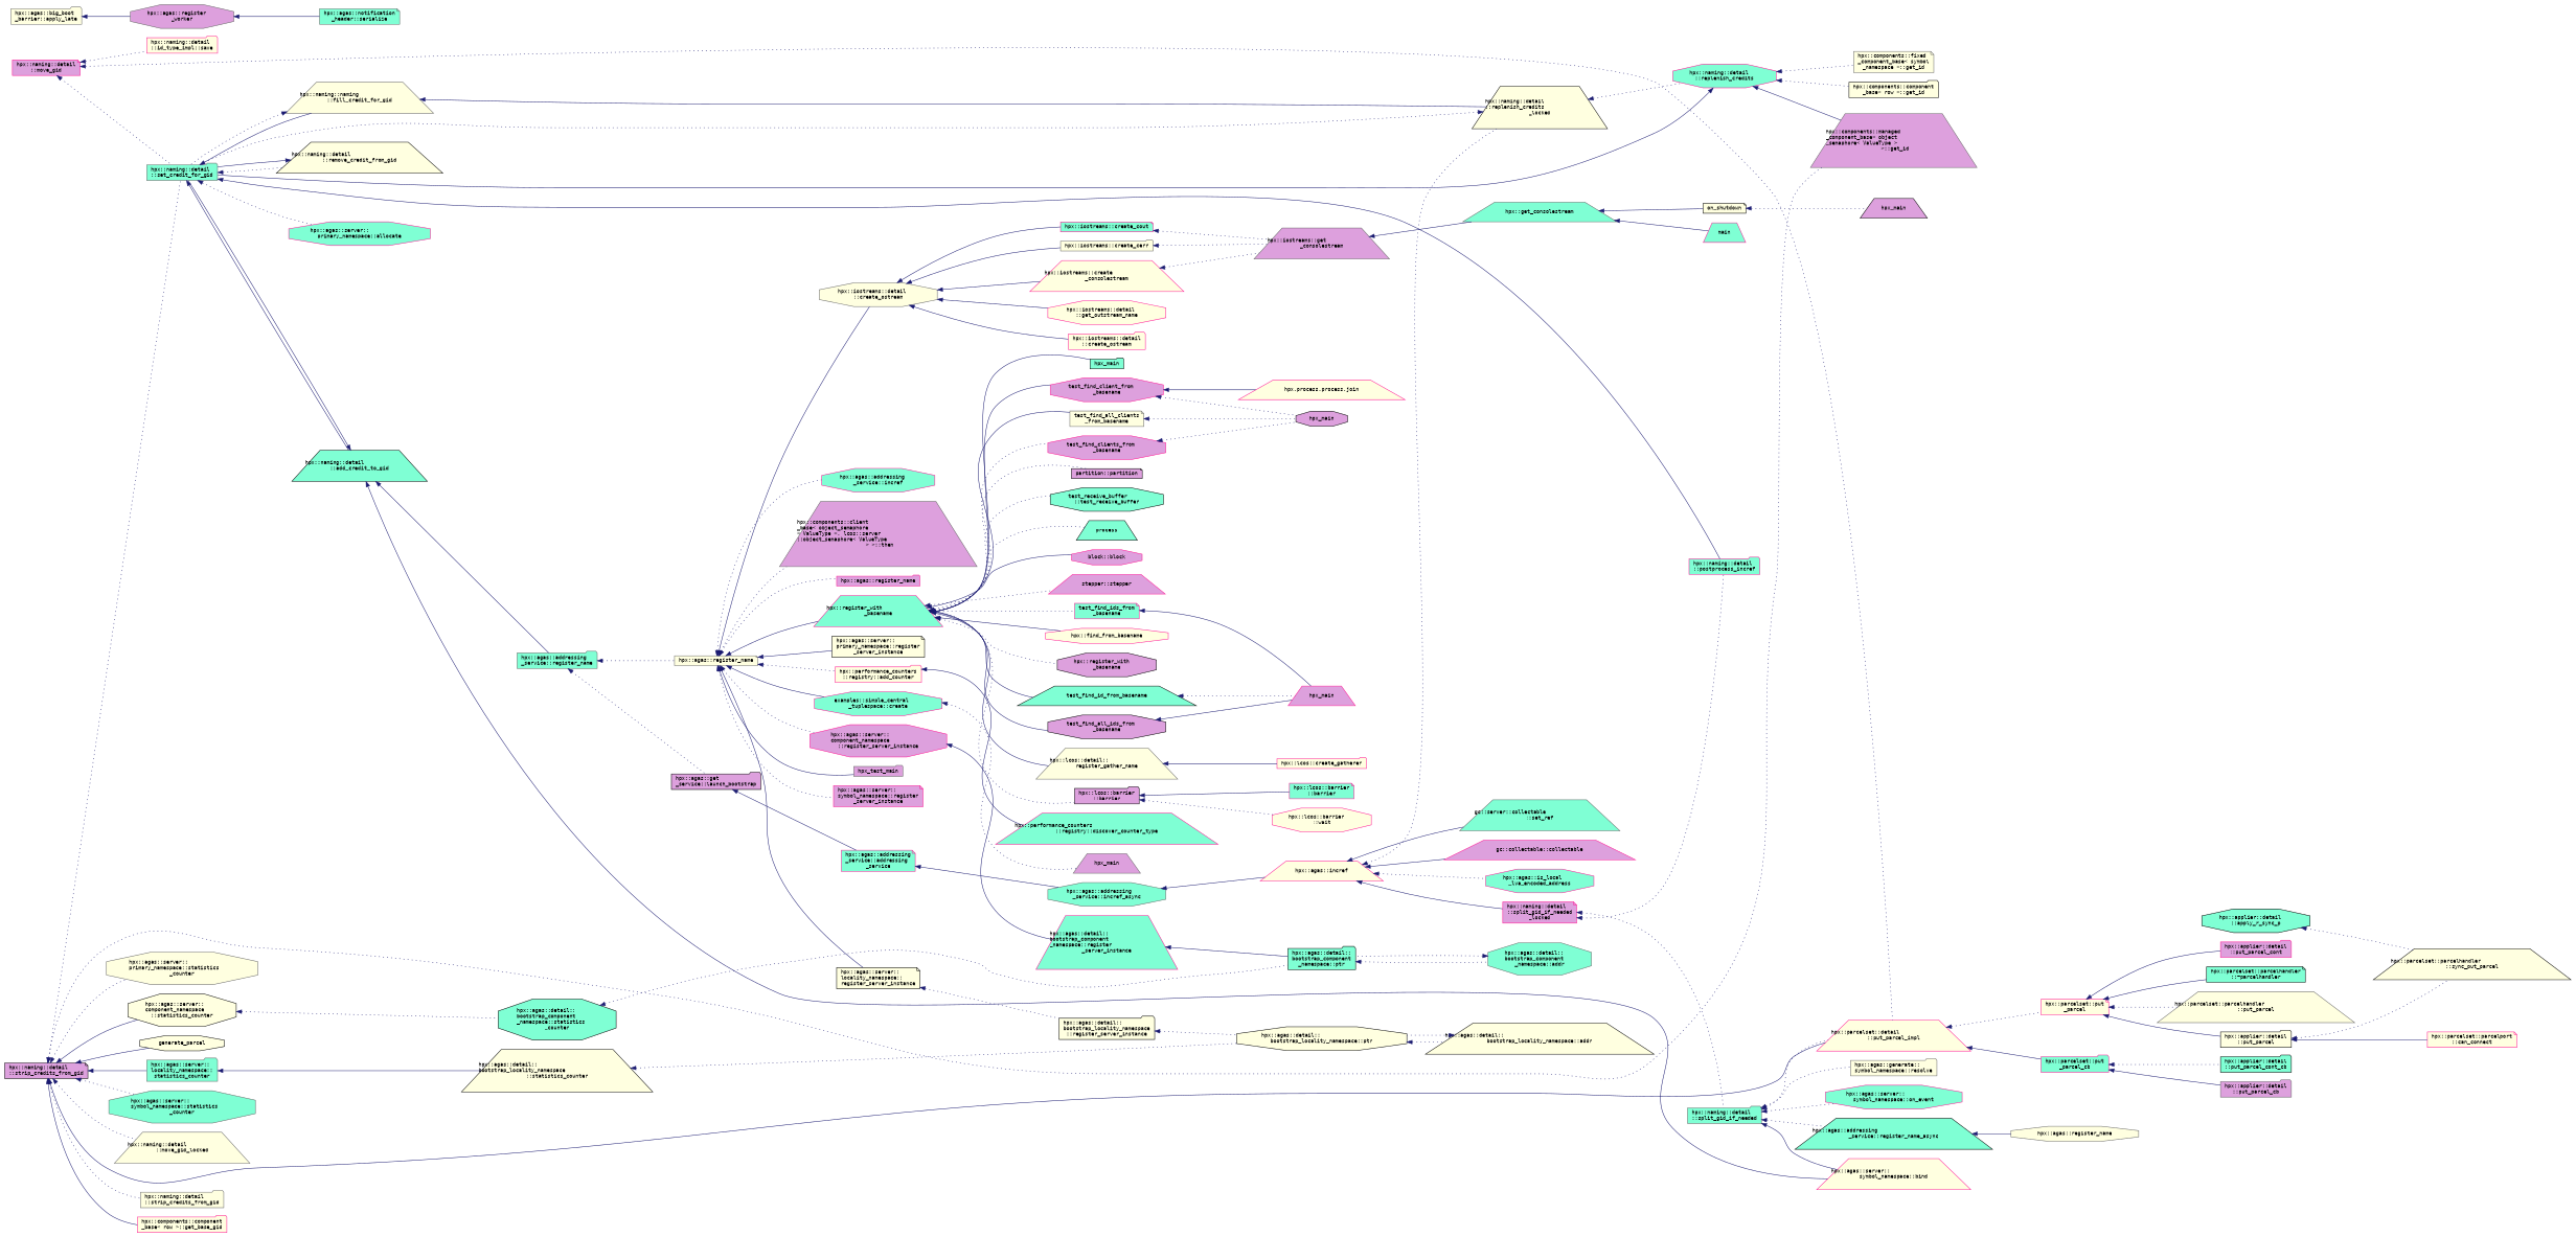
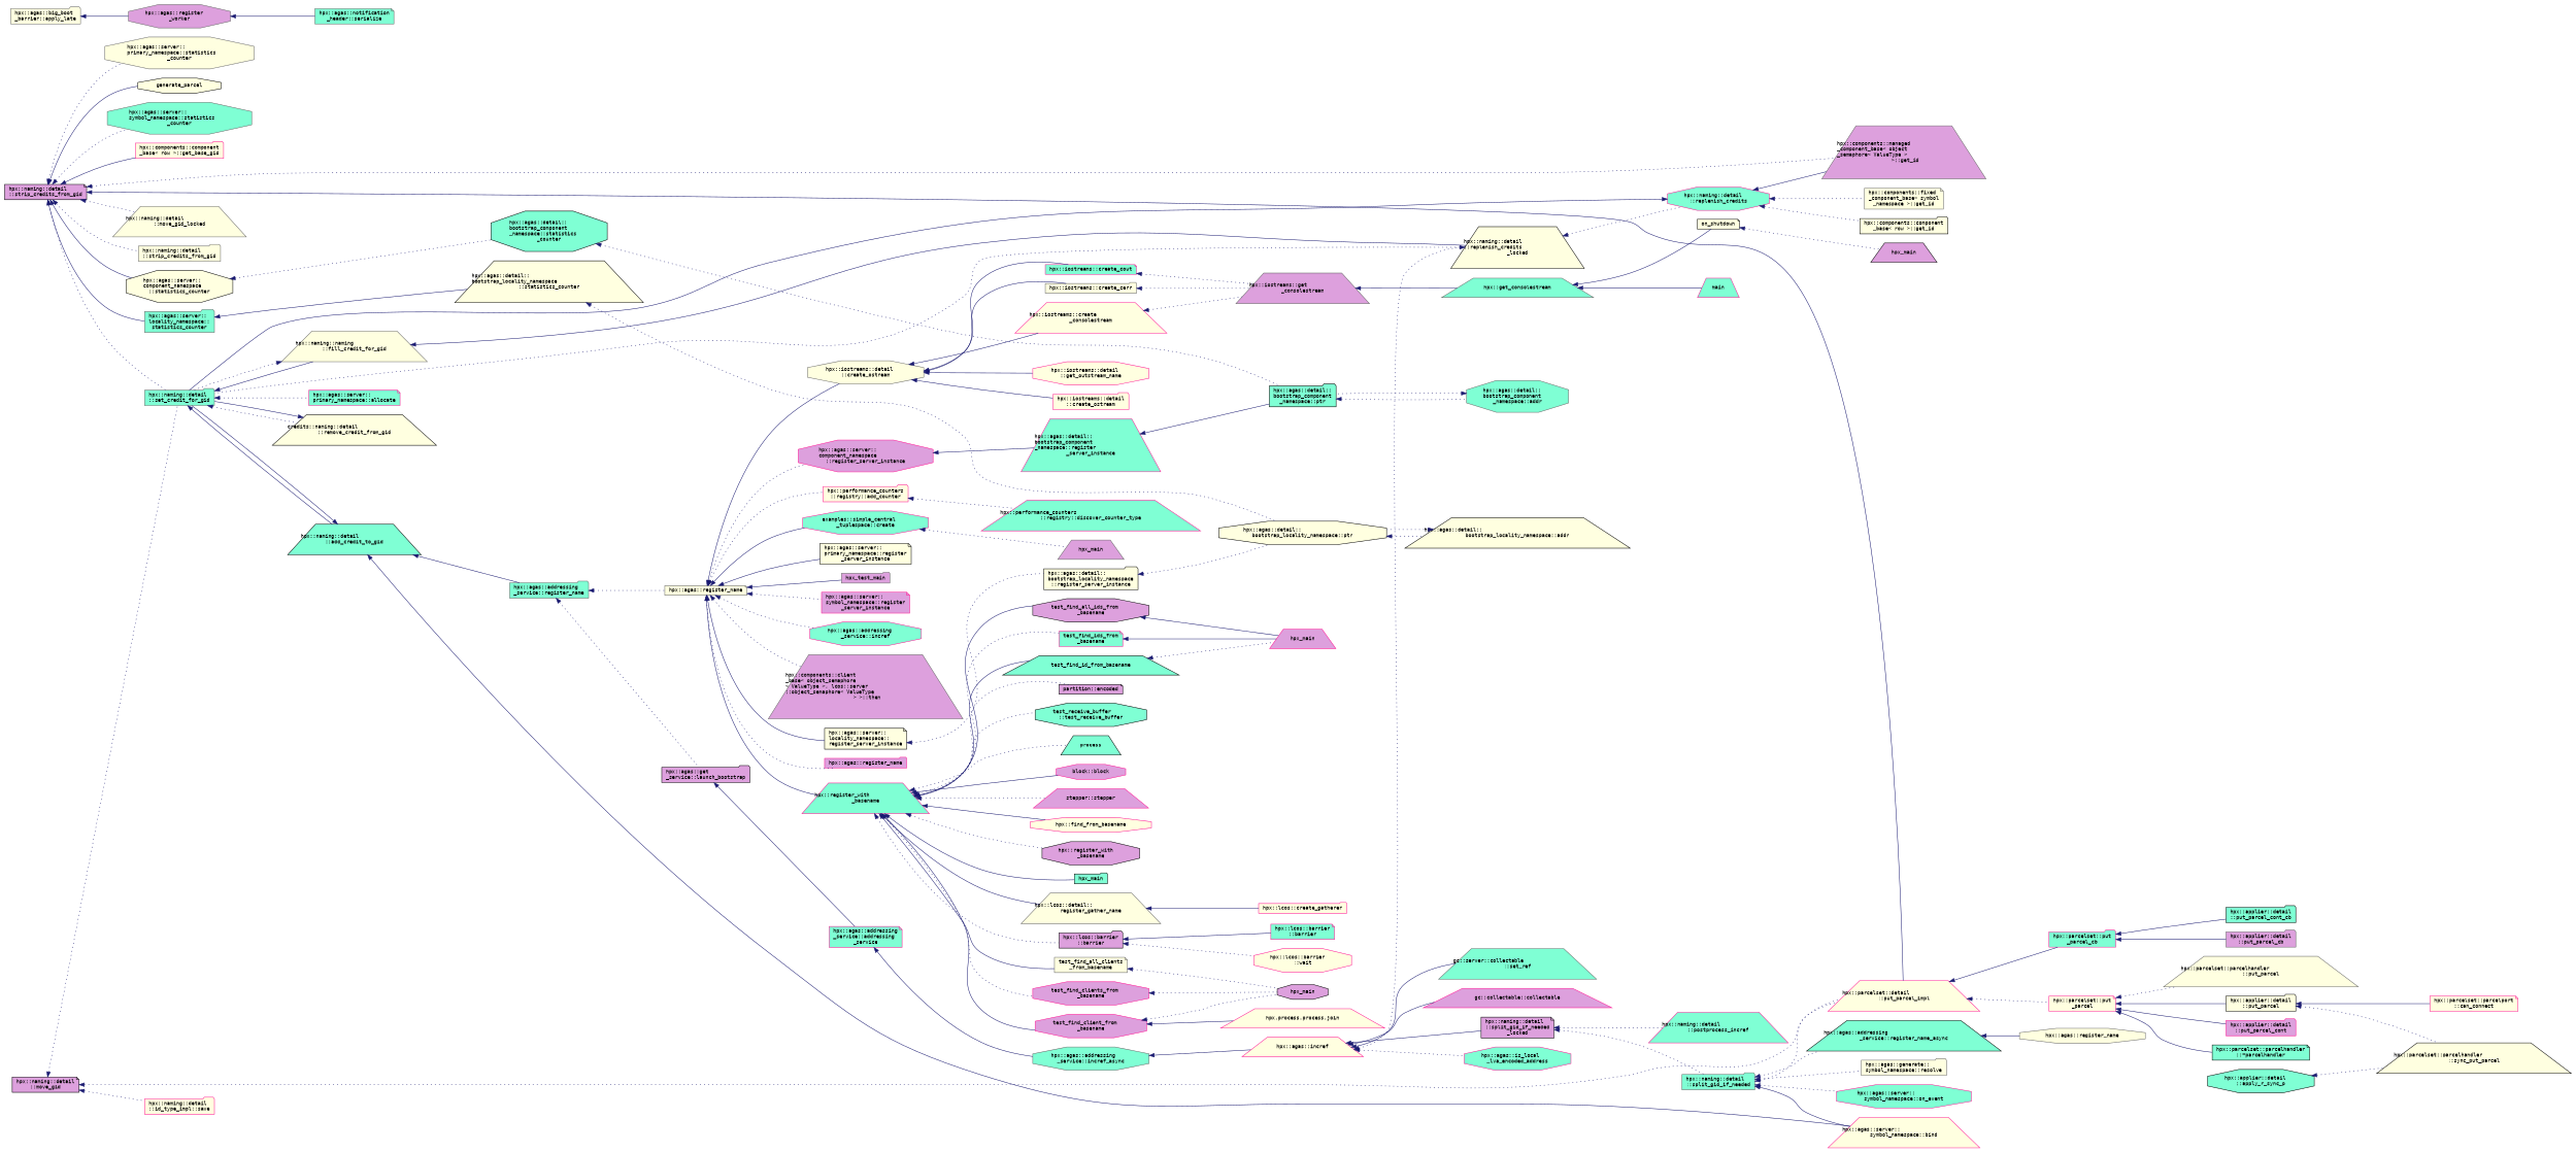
  digraph {
    fontname="DejaVu Sans Mono"
    rankdir=LR
    node [color=deeppink fillcolor=lightyellow fontname="DejaVu Sans Mono" fontsize=10 shape=trapezium style=filled]
    edge [color=midnightblue dir=back fontname="DejaVu Sans Mono" fontsize=10 labelfontname=Helvetica labelfontsize=10 style=solid]
    n1 [color=black fillcolor=plum fontcolor=black height=0.2 label="hpx::naming::detail\l::strip_credits_from_gid" shape=note width=0.4]
    n2 [height=0.2 label="hpx::components::component\l_base\< row \>::get_base_gid" shape=folder width=0.4]
    n3 [color=black height=0.2 label="hpx::agas::server::\lcomponent_namespace\l::statistics_counter" shape=octagon width=0.4]
    n4 [color=gray40 fillcolor=aquamarine height=0.2 label="hpx::agas::server::\llocality_namespace::\lstatistics_counter" shape=folder width=0.4]
    n5 [color=gray40 fillcolor=plum height=0.2 label="hpx::components::managed\l_component_base\< object\l_semaphore\< ValueType \>\l \>::get_id" width=0.4]
    n6 [color=gray40 height=0.2 label="hpx::naming::detail\l::move_gid_locked" width=0.4]
    n7 [color=gray40 fillcolor=aquamarine height=0.2 label="hpx::naming::detail\l::set_credit_for_gid" shape=folder width=0.4]
    n8 [height=0.2 label="hpx::parcelset::detail\l::put_parcel_impl" width=0.4]
    n9 [color=gray40 height=0.2 label="hpx::naming::detail\l::strip_credits_from_gid" shape=folder width=0.4]
    n10 [color=gray40 height=0.2 label="hpx::agas::server::\lprimary_namespace::statistics\l_counter" shape=octagon width=0.4]
    n11 [color=black height=0.2 label=generate_parcel shape=octagon width=0.4]
    n12 [color=gray40 fillcolor=aquamarine height=0.2 label="hpx::agas::server::\lsymbol_namespace::statistics\l_counter" shape=octagon width=0.4]
    n13 [color=black fillcolor=aquamarine height=0.2 label="hpx::agas::detail::\lbootstrap_component\l_namespace::statistics\l_counter" shape=octagon width=0.4]
    n14 [color=black height=0.2 label="hpx::agas::detail::\lbootstrap_locality_namespace\l::statistics_counter" width=0.4]
-   n15 [fillcolor=aquamarine height=0.2 label="hpx::naming::detail\l::postprocess_incref" shape=folder width=0.4]
+   n15 [fillcolor=aquamarine height=0.2 label="hpx::naming::detail\l::postprocess_incref" width=0.4]
    n16 [color=black fillcolor=aquamarine height=0.2 label="hpx::naming::detail\l::add_credit_to_gid" width=0.4]
-   n17 [color=black height=0.2 label="hpx::naming::detail\l::remove_credit_from_gid" width=0.4]
+   n17 [color=black height=0.2 label="credits::naming::detail\l::remove_credit_from_gid" width=0.4]
    n18 [color=gray40 height=0.2 label="hpx::naming::naming\l::fill_credit_for_gid" width=0.4]
-   n19 [fillcolor=aquamarine height=0.2 label="hpx::agas::server::\lprimary_namespace::allocate" shape=octagon width=0.4]
+   n19 [fillcolor=aquamarine height=0.2 label="hpx::agas::server::\lprimary_namespace::allocate" shape=note width=0.4]
    n20 [height=0.2 label="hpx::parcelset::put\l_parcel" shape=note width=0.4]
    n21 [fillcolor=aquamarine height=0.2 label="hpx::parcelset::put\l_parcel_cb" shape=folder width=0.4]
    n22 [color=black fillcolor=aquamarine height=0.2 label="hpx::agas::detail::\lbootstrap_component\l_namespace::ptr" shape=folder width=0.4]
    n23 [color=gray40 fillcolor=aquamarine height=0.2 label="hpx::agas::detail::\lbootstrap_component\l_namespace::addr" shape=octagon width=0.4]
    n24 [color=black height=0.2 label="hpx::agas::detail::\lbootstrap_locality_namespace::ptr" shape=octagon width=0.4]
    n25 [color=black height=0.2 label="hpx::agas::detail::\lbootstrap_locality_namespace::addr" width=0.4]
-   n26 [fillcolor=plum height=0.2 label="hpx::naming::detail\l::move_gid" shape=note width=0.4]
+   n26 [color=black fillcolor=plum height=0.2 label="hpx::naming::detail\l::move_gid" shape=note width=0.4]
    n27 [height=0.2 label="hpx::naming::detail\l::id_type_impl::save" shape=folder width=0.4]
    n28 [height=0.2 label="hpx::agas::server::\lsymbol_namespace::bind" width=0.4]
    n29 [color=gray40 fillcolor=aquamarine height=0.2 label="hpx::agas::addressing\l_service::register_name" shape=folder width=0.4]
    n30 [color=black height=0.2 label="hpx::naming::detail\l::replenish_credits\l_locked" width=0.4]
-   n31 [fillcolor=plum height=0.2 label="hpx::naming::detail\l::split_gid_if_needed\l_locked" shape=note width=0.4]
+   n31 [color=black fillcolor=plum height=0.2 label="hpx::naming::detail\l::split_gid_if_needed\l_locked" shape=note width=0.4]
    n32 [color=gray40 fillcolor=aquamarine height=0.2 label="hpx::naming::detail\l::split_gid_if_needed" shape=folder width=0.4]
    n33 [color=black fillcolor=aquamarine height=0.2 label="hpx::agas::addressing\l_service::register_name_async" width=0.4]
    n34 [color=gray40 height=0.2 label="hpx::agas::generate::\lsymbol_namespace::resolve" shape=folder width=0.4]
    n35 [fillcolor=aquamarine height=0.2 label="hpx::agas::server::\lsymbol_namespace::on_event" shape=octagon width=0.4]
    n36 [color=gray40 height=0.2 label="hpx::agas::register_name" shape=octagon width=0.4]
    n37 [color=black height=0.2 label="hpx::applier::detail\l::put_parcel" shape=folder width=0.4]
    n38 [fillcolor=plum height=0.2 label="hpx::applier::detail\l::put_parcel_cont" shape=folder width=0.4]
    n39 [color=black fillcolor=aquamarine height=0.2 label="hpx::parcelset::parcelhandler\l::~parcelhandler" shape=note width=0.4]
    n40 [color=gray40 height=0.2 label="hpx::parcelset::parcelhandler\l::put_parcel" width=0.4]
    n41 [color=gray40 fillcolor=plum height=0.2 label="hpx::applier::detail\l::put_parcel_cb" shape=folder width=0.4]
    n42 [color=black fillcolor=aquamarine height=0.2 label="hpx::applier::detail\l::put_parcel_cont_cb" shape=folder width=0.4]
    n43 [color=black height=0.2 label="hpx::parcelset::parcelhandler\l::sync_put_parcel" width=0.4]
    n44 [height=0.2 label="hpx::parcelset::parcelport\l::can_connect" shape=note width=0.4]
    n45 [color=gray40 height=0.2 label="hpx::agas::big_boot\l_barrier::apply_late" shape=folder width=0.4]
    n46 [color=gray40 fillcolor=plum height=0.2 label="hpx::agas::register\l_worker" shape=octagon width=0.4]
    n47 [color=black fillcolor=aquamarine height=0.2 label="hpx::applier::detail\l::apply_r_sync_p" shape=octagon width=0.4]
    n48 [color=gray40 fillcolor=aquamarine height=0.2 label="hpx::agas::notification\l_header::serialize" shape=note width=0.4]
    n49 [color=black fillcolor=plum height=0.2 label="hpx::agas::get\l_service::launch_bootstrap" shape=folder width=0.4]
    n50 [color=gray40 height=0.2 label="hpx::agas::register_name" shape=note width=0.4]
    n51 [fillcolor=aquamarine height=0.2 label="hpx::agas::addressing\l_service::addressing\l_service" shape=note width=0.4]
    n52 [fillcolor=aquamarine height=0.2 label="hpx::register_with\l_basename" width=0.4]
    n53 [fillcolor=aquamarine height=0.2 label="hpx::agas::addressing\l_service::incref" shape=octagon width=0.4]
    n54 [color=gray40 fillcolor=plum height=0.2 label="hpx::components::client\l_base\< object_semaphore\l\< ValueType \>, lcos::server\l::object_semaphore\< ValueType\l \> \>::then" width=0.4]
    n55 [fillcolor=plum height=0.2 label="hpx::agas::server::\lcomponent_namespace\l::register_server_instance" shape=octagon width=0.4]
    n56 [fillcolor=plum height=0.2 label="hpx::agas::register_name" shape=folder width=0.4]
    n57 [color=black height=0.2 label="hpx::agas::server::\llocality_namespace::\lregister_server_instance" shape=note width=0.4]
    n58 [color=black height=0.2 label="hpx::agas::server::\lprimary_namespace::register\l_server_instance" shape=note width=0.4]
    n59 [color=gray40 fillcolor=plum height=0.2 label=hpx_test_main shape=folder width=0.4]
    n60 [height=0.2 label="hpx::performance_counters\l::registry::add_counter" shape=folder width=0.4]
    n61 [fillcolor=aquamarine height=0.2 label="examples::simple_central\l_tuplespace::create" shape=octagon width=0.4]
    n62 [color=gray40 height=0.2 label="hpx::iostreams::detail\l::create_ostream" shape=octagon width=0.4]
    n63 [fillcolor=plum height=0.2 label="hpx::agas::server::\lsymbol_namespace::register\l_server_instance" shape=note width=0.4]
    n64 [color=gray40 fillcolor=aquamarine height=0.2 label="hpx::agas::addressing\l_service::incref_async" shape=octagon width=0.4]
    n65 [height=0.2 label="hpx::agas::incref" width=0.4]
    n66 [fillcolor=aquamarine height=0.2 label="hpx::agas::is_local\l_lva_encoded_address" shape=octagon width=0.4]
    n67 [color=gray40 fillcolor=aquamarine height=0.2 label="gc::server::collectable\l::set_ref" width=0.4]
    n68 [fillcolor=plum height=0.2 label="gc::collectable::collectable" width=0.4]
    n69 [fillcolor=aquamarine height=0.2 label="hpx::naming::detail\l::replenish_credits" shape=octagon width=0.4]
    n70 [color=black height=0.2 label="hpx::components::component\l_base\< row \>::get_id" shape=folder width=0.4]
    n71 [color=gray40 height=0.2 label="hpx::components::fixed\l_component_base\< symbol\l_namespace \>::get_id" shape=note width=0.4]
    n72 [fillcolor=plum height=0.2 label="stepper::stepper" width=0.4]
    n73 [color=black fillcolor=plum height=0.2 label="hpx::lcos::barrier\l::barrier" shape=folder width=0.4]
    n74 [height=0.2 label="hpx::find_from_basename" shape=octagon width=0.4]
    n75 [color=black fillcolor=plum height=0.2 label="hpx::register_with\l_basename" shape=octagon width=0.4]
    n76 [color=black fillcolor=aquamarine height=0.2 label=hpx_main shape=folder width=0.4]
    n77 [color=gray40 height=0.2 label="test_find_all_clients\l_from_basename" shape=note width=0.4]
    n78 [fillcolor=plum height=0.2 label="test_find_clients_from\l_basename" shape=octagon width=0.4]
    n79 [fillcolor=plum height=0.2 label="test_find_client_from\l_basename" shape=octagon width=0.4]
    n80 [color=black fillcolor=plum height=0.2 label="test_find_all_ids_from\l_basename" shape=octagon width=0.4]
    n81 [fillcolor=aquamarine height=0.2 label="test_find_ids_from\l_basename" shape=note width=0.4]
    n82 [color=black fillcolor=aquamarine height=0.2 label=test_find_id_from_basename width=0.4]
    n83 [color=gray40 height=0.2 label="hpx::lcos::detail::\lregister_gather_name" width=0.4]
-   n84 [color=black fillcolor=plum height=0.2 label="partition::partition" shape=note width=0.4]
+   n84 [color=black fillcolor=plum height=0.2 label="partition::encoded" shape=note width=0.4]
    n85 [color=black fillcolor=aquamarine height=0.2 label="test_receive_buffer\l::test_receive_buffer" shape=octagon width=0.4]
    n86 [color=black fillcolor=aquamarine height=0.2 label=process width=0.4]
    n87 [fillcolor=plum height=0.2 label="block::block" shape=octagon width=0.4]
    n88 [fillcolor=aquamarine height=0.2 label="hpx::agas::detail::\lbootstrap_component\l_namespace::register\l_server_instance" width=0.4]
    n89 [color=black height=0.2 label="hpx::agas::detail::\lbootstrap_locality_namespace\l::register_server_instance" shape=folder width=0.4]
    n90 [fillcolor=aquamarine height=0.2 label="hpx::performance_counters\l::registry::discover_counter_type" width=0.4]
    n91 [color=gray40 fillcolor=plum height=0.2 label=hpx_main width=0.4]
    n92 [height=0.2 label="hpx::iostreams::detail\l::get_outstream_name" shape=octagon width=0.4]
    n93 [height=0.2 label="hpx::iostreams::detail\l::create_ostream" shape=folder width=0.4]
    n94 [fillcolor=aquamarine height=0.2 label="hpx::iostreams::create_cout" shape=note width=0.4]
    n95 [color=gray40 height=0.2 label="hpx::iostreams::create_cerr" shape=folder width=0.4]
    n96 [height=0.2 label="hpx::iostreams::create\l_consolestream" width=0.4]
    n97 [fillcolor=aquamarine height=0.2 label="hpx::lcos::barrier\l::barrier" shape=note width=0.4]
    n98 [height=0.2 label="hpx::lcos::barrier\l::wait" shape=octagon width=0.4]
    n99 [color=black fillcolor=plum height=0.2 label=hpx_main shape=octagon width=0.4]
    n100 [height=0.2 label="hpx.process.process.join" width=0.4]
    n101 [fillcolor=plum height=0.2 label=hpx_main width=0.4]
    n102 [height=0.2 label="hpx::lcos::create_gatherer" shape=folder width=0.4]
    n103 [color=gray40 fillcolor=plum height=0.2 label="hpx::iostreams::get\l_consolestream" width=0.4]
    n104 [color=gray40 fillcolor=aquamarine height=0.2 label="hpx::get_consolestream" width=0.4]
    n105 [fillcolor=aquamarine height=0.2 label=main width=0.4]
    n106 [color=black height=0.2 label=on_shutdown shape=note width=0.4]
    n107 [color=black fillcolor=plum height=0.2 label=hpx_main width=0.4]
    n1 -> n2
    n1 -> n3
    n1 -> n4
    n1 -> n5 [style=dotted]
    n1 -> n6 [style=dotted]
    n1 -> n7 [style=dotted]
    n1 -> n8
    n1 -> n9 [style=dotted]
    n1 -> n10 [style=dotted]
    n1 -> n11
    n1 -> n12 [style=dotted]
    n3 -> n13 [style=dotted]
    n4 -> n14
-   n7 -> n15
    n7 -> n16
    n7 -> n17 [style=dotted]
    n7 -> n18
    n7 -> n19 [style=dotted]
    n8 -> n20 [style=dotted]
    n8 -> n21
    n13 -> n22 [style=dotted]
    n14 -> n24 [style=dotted]
    n16 -> n7
    n16 -> n28
    n16 -> n29
    n17 -> n7
    n18 -> n7 [style=dotted]
    n18 -> n30
    n20 -> n37
    n20 -> n38
    n20 -> n39
    n20 -> n40 [style=dotted]
    n21 -> n41
-   n21 -> n42 [style=dotted]
+   n21 -> n42
    n22 -> n23 [style=dotted]
    n23 -> n22 [style=dotted]
    n24 -> n25 [style=dotted]
    n25 -> n24 [style=dotted]
    n26 -> n7 [style=dotted]
    n26 -> n8 [style=dotted]
    n26 -> n27 [style=dotted]
    n29 -> n49 [style=dotted]
    n29 -> n50 [style=dotted]
    n30 -> n7 [style=dotted]
    n30 -> n69 [style=dotted]
    n31 -> n15 [style=dotted]
    n31 -> n32 [style=dotted]
    n32 -> n8 [style=dotted]
    n32 -> n28
    n32 -> n33 [style=dotted]
    n32 -> n34 [style=dotted]
    n32 -> n35 [style=dotted]
    n33 -> n36
    n37 -> n43 [style=dotted]
    n37 -> n44
    n45 -> n46
    n46 -> n48
    n47 -> n43 [style=dotted]
    n49 -> n51
    n50 -> n52
    n50 -> n53 [style=dotted]
    n50 -> n54 [style=dotted]
    n50 -> n55 [style=dotted]
    n50 -> n56 [style=dotted]
    n50 -> n57
    n50 -> n58
    n50 -> n59
    n50 -> n60 [style=dotted]
    n50 -> n61
    n50 -> n62
    n50 -> n63 [style=dotted]
    n51 -> n64
    n52 -> n72 [style=dotted]
    n52 -> n73 [style=dotted]
    n52 -> n74
    n52 -> n75 [style=dotted]
    n52 -> n76
    n52 -> n77
    n52 -> n78 [style=dotted]
    n52 -> n79
    n52 -> n80
    n52 -> n81 [style=dotted]
    n52 -> n82
    n52 -> n83
    n52 -> n84 [style=dotted]
    n52 -> n85 [style=dotted]
    n52 -> n86 [style=dotted]
    n52 -> n87
    n55 -> n88
    n57 -> n89 [style=dotted]
-   n60 -> n90
+   n60 -> n90 [style=dotted]
    n61 -> n91 [style=dotted]
    n62 -> n92
    n62 -> n93
    n62 -> n94
    n62 -> n95
    n62 -> n96
    n64 -> n65
    n65 -> n30 [style=dotted]
    n65 -> n31
    n65 -> n66 [style=dotted]
    n65 -> n67
    n65 -> n68
    n69 -> n5
    n69 -> n7
    n69 -> n70 [style=dotted]
    n69 -> n71 [style=dotted]
    n73 -> n97
    n73 -> n98 [style=dotted]
    n77 -> n99 [style=dotted]
    n78 -> n99 [style=dotted]
    n79 -> n99 [style=dotted]
    n79 -> n100
    n80 -> n101
    n81 -> n101
    n82 -> n101 [style=dotted]
    n83 -> n102
    n88 -> n22
    n89 -> n24 [style=dotted]
    n94 -> n103 [style=dotted]
    n95 -> n103 [style=dotted]
    n96 -> n103 [style=dotted]
    n103 -> n104
    n104 -> n105
    n104 -> n106
    n106 -> n107 [style=dotted]
  }
